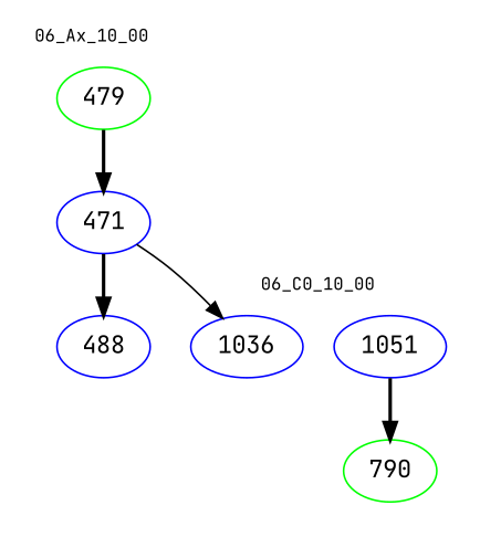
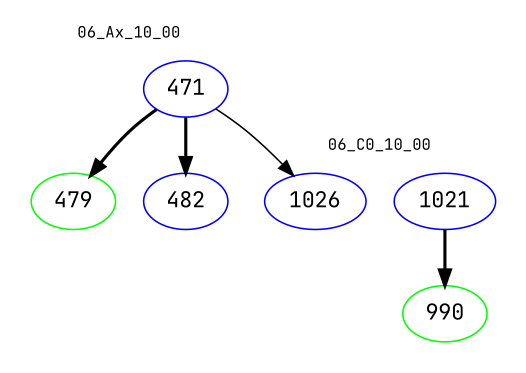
  digraph {
    fontname="JetBrains Mono"
    node [color=blue fontname="JetBrains Mono"]
    edge [color=black fontname="JetBrains Mono" style=bold]
    n1 [label=471]
    n2 [color=green label=479]
-   n3 [label=488]
-   n4 [label=1051]
-   n5 [color=green label=790]
-   n6 [label=1036]
+   n3 [label=482]
+   n4 [label=1021]
+   n5 [color=green label=990]
+   n6 [label=1026]
    subgraph cluster_1 {
      color=white
      fontsize=10
      label="06_Ax_10_00"
      n1
      n2
      n3
    }
    subgraph cluster_2 {
      color=white
      fontsize=10
      label="06_C0_10_00"
      n4
      n5
      n6
    }
-   n2 -> n1
+   n1 -> n2
    n1 -> n3
    n1 -> n6 [style=solid]
    n4 -> n5
  }
